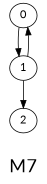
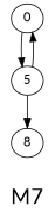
  digraph {
    fontname=Lato
    fontsize=24
    label="\nM7\n"
    splines=false
    node [fontname=Lato shape=ellipse]
    edge [fontname=Lato]
    0 [height=0.3 width=0.3]
-   1 [height=0.3 width=0.3]
-   2 [height=0.3 width=0.3]
+   1 [height=0.3 width=0.3 label=5]
+   2 [height=0.3 width=0.3 label=8]
    0 -> 1
    1 -> 0
    1 -> 2
  }
